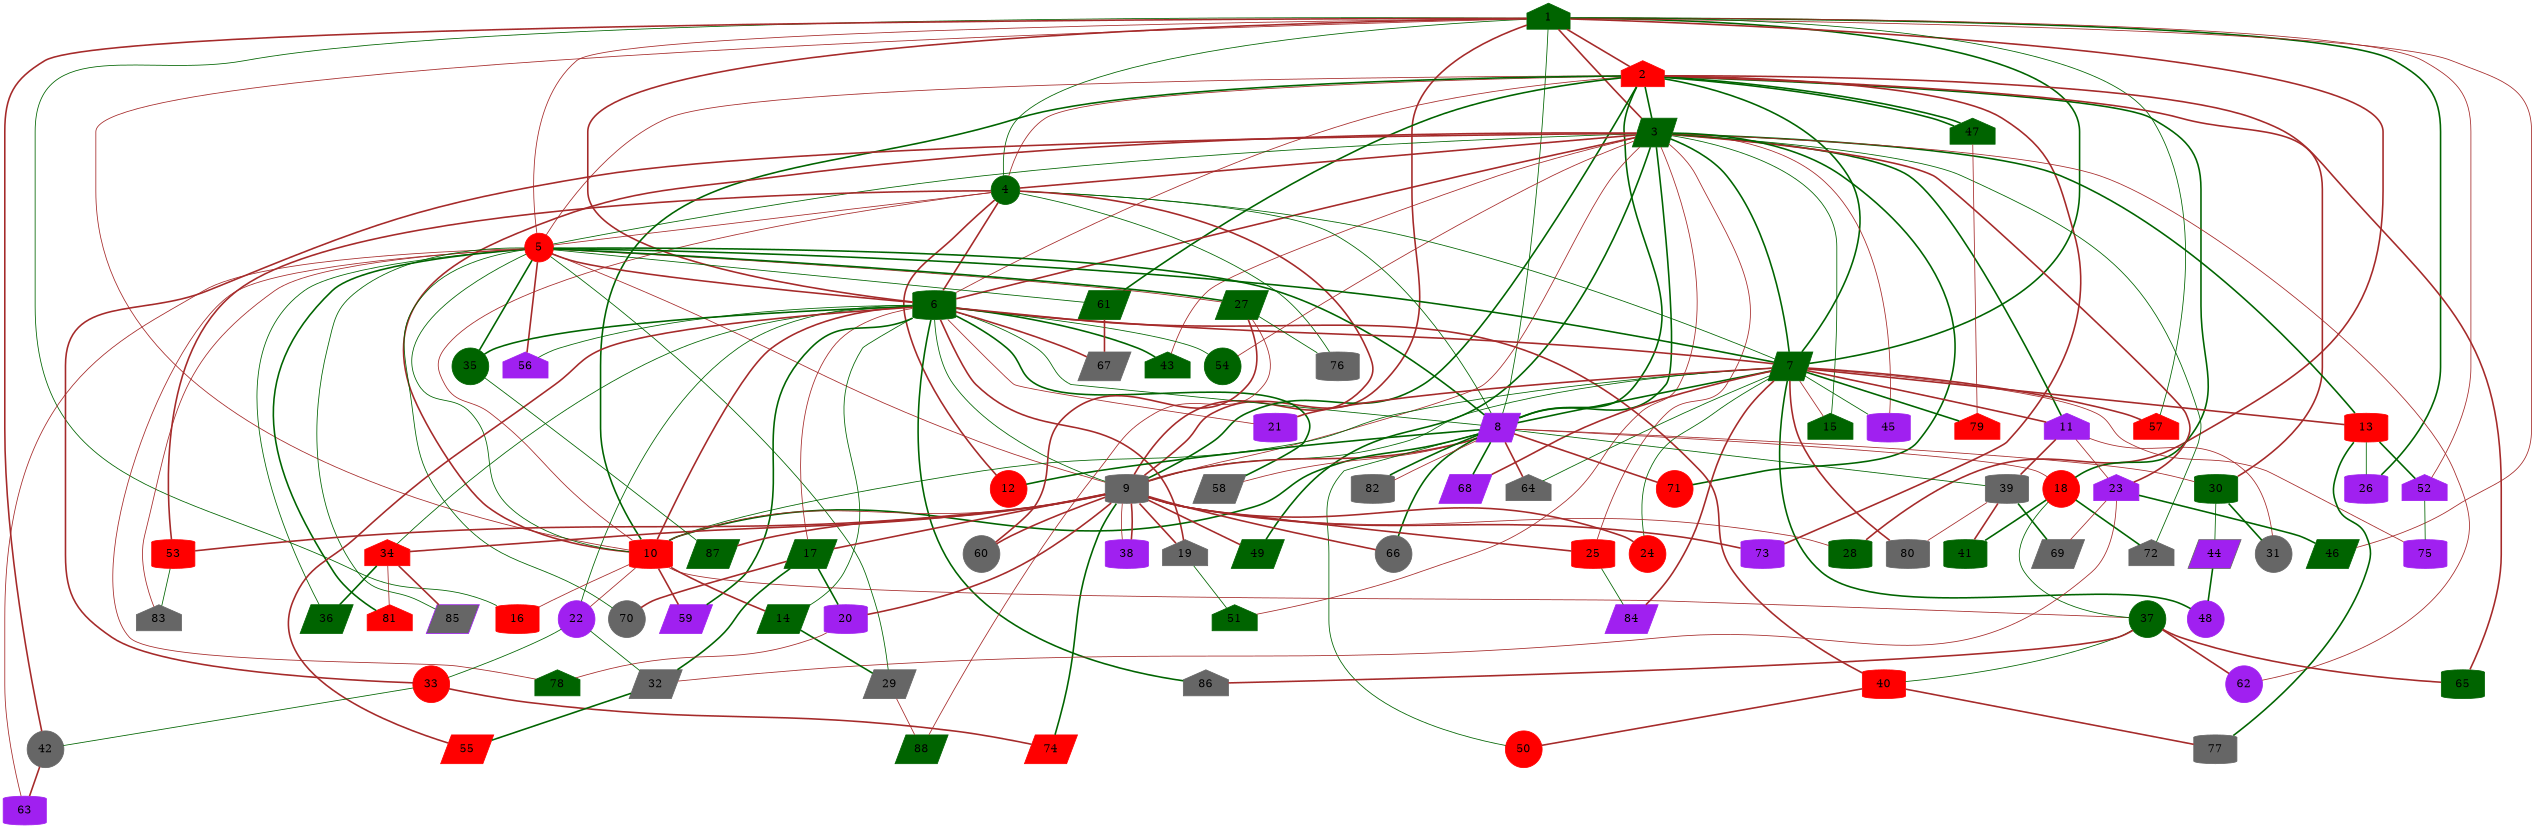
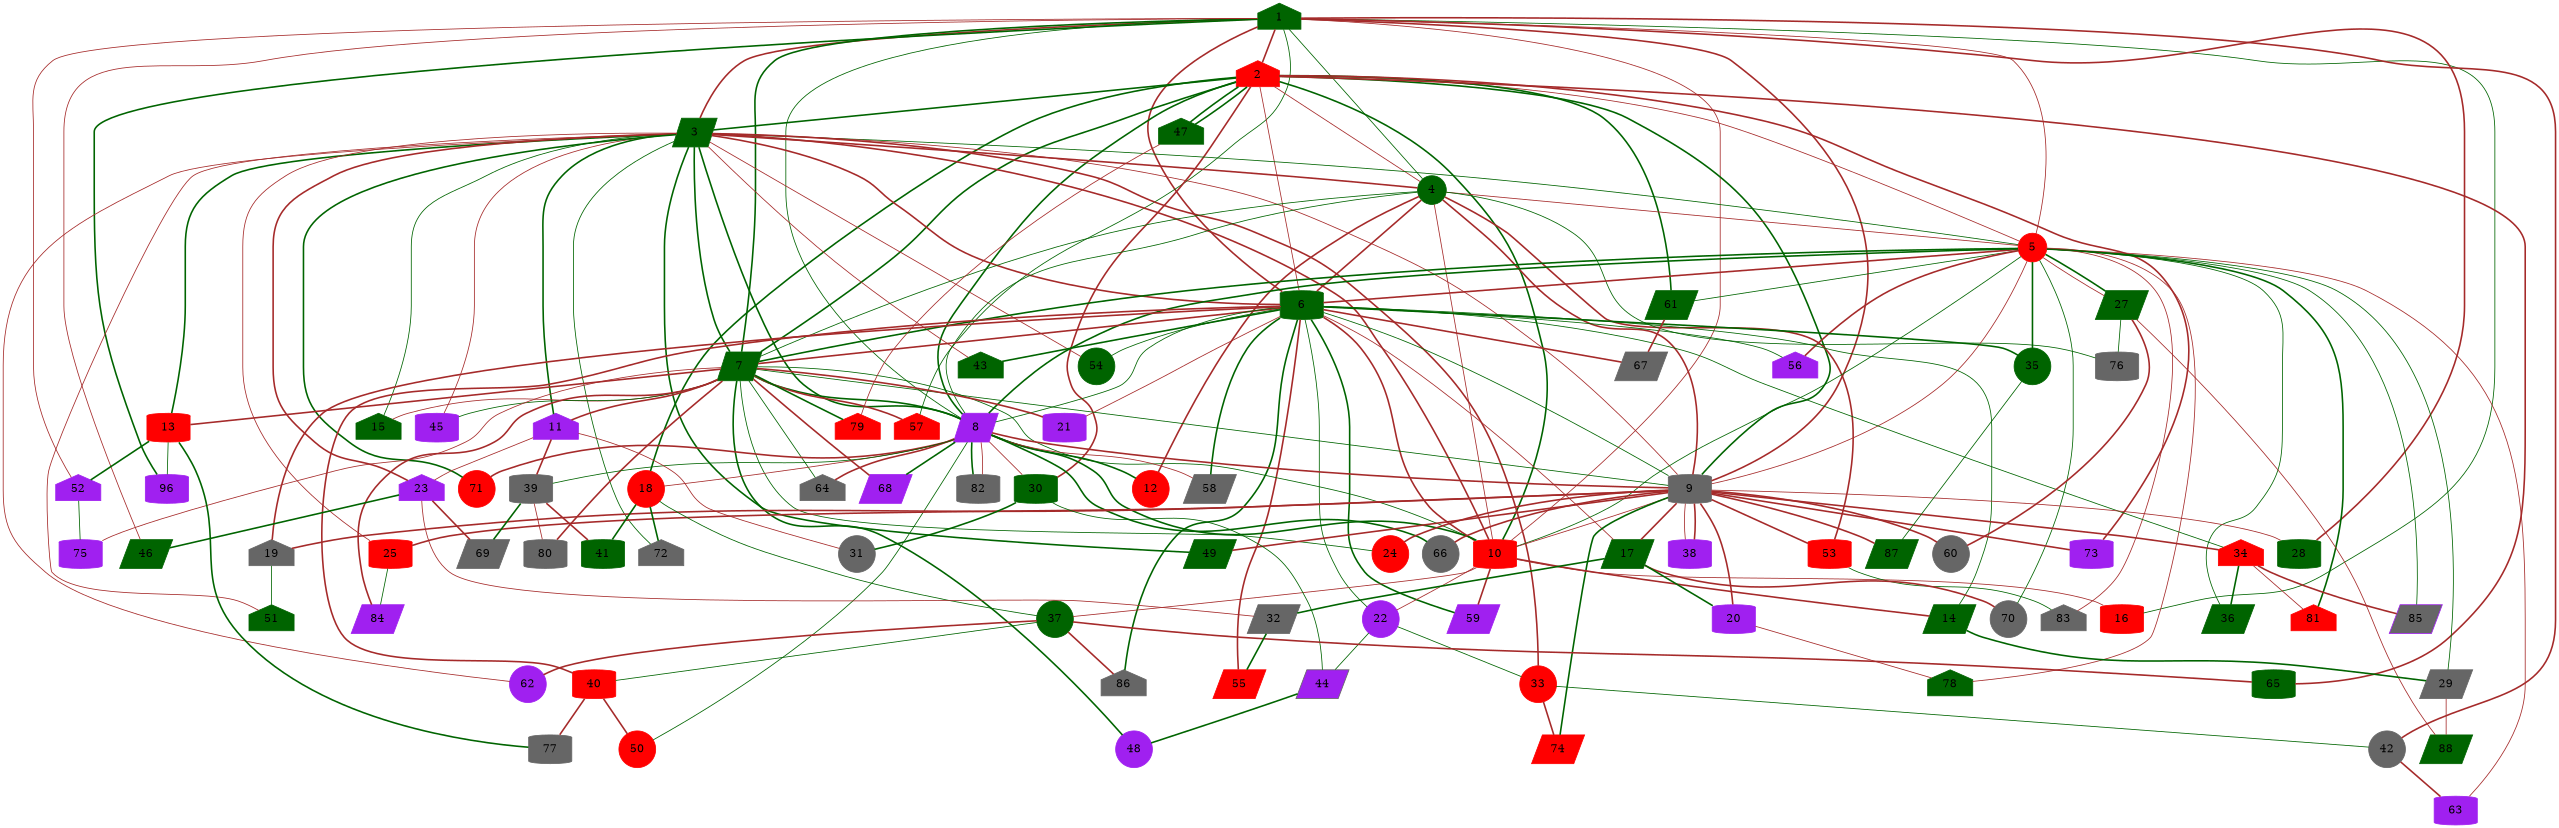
  graph {
    node [color=darkgreen shape=cylinder style=filled]
    edge [color=brown style=bold]
    1 [shape=house]
    2 [color=red shape=house]
    3 [shape=parallelogram]
    4 [shape=circle]
    5 [color=red shape=circle]
    6
    7 [shape=parallelogram]
    8 [color=purple shape=parallelogram]
    9 [color=gray40]
    10 [color=red]
    16 [color=red]
-   26 [color=purple]
+   26 [color=purple label=96]
    28
    42 [color=gray40 shape=circle]
    46 [shape=parallelogram]
    52 [color=purple shape=house]
    57 [color=red shape=house]
    18 [color=red shape=circle]
    30
    47 [shape=house]
    61 [shape=parallelogram]
    65
    73 [color=purple]
    11 [color=purple shape=house]
    13 [color=red]
    15 [shape=house]
    23 [color=purple shape=house]
    25 [color=red]
    33 [color=red shape=circle]
    43 [shape=house]
    45 [color=purple]
    49 [shape=parallelogram]
    51 [shape=house]
    54 [shape=circle]
    62 [color=purple shape=circle]
    71 [color=red shape=circle]
    72 [color=gray40 shape=house]
    12 [color=red shape=circle]
    53 [color=red]
    76 [color=gray40]
    27 [shape=parallelogram]
    29 [color=gray40 shape=parallelogram]
    35 [shape=circle]
    36 [shape=parallelogram]
    56 [color=purple shape=house]
    63 [color=purple]
    70 [color=gray40 shape=circle]
    78 [shape=house]
    81 [color=red shape=house]
    83 [color=gray40 shape=house]
    85 [color=purple fillcolor=gray40 shape=parallelogram]
    14 [shape=parallelogram]
    17 [shape=parallelogram]
    19 [color=gray40 shape=house]
    21 [color=purple]
    22 [color=purple shape=circle]
    34 [color=red shape=house]
    40 [color=red]
    55 [color=red shape=parallelogram]
    58 [color=gray40 shape=parallelogram]
    59 [color=purple shape=parallelogram]
    67 [color=gray40 shape=parallelogram]
    86 [color=gray40 shape=house]
    24 [color=red shape=circle]
    48 [color=purple shape=circle]
    64 [color=gray40 shape=house]
    68 [color=purple shape=parallelogram]
    75 [color=purple]
    79 [color=red shape=house]
    80 [color=gray40]
    84 [color=purple shape=parallelogram]
    39 [color=gray40]
    50 [color=red shape=circle]
    66 [color=gray40 shape=circle]
    82 [color=gray40]
    20 [color=purple]
    38 [color=purple]
    60 [color=gray40 shape=circle]
    74 [color=red shape=parallelogram]
    87 [shape=parallelogram]
    37 [shape=circle]
    41
    31 [color=gray40 shape=circle]
    44 [color=gray40 fillcolor=purple shape=parallelogram]
    77 [color=gray40]
    32 [color=gray40 shape=parallelogram]
    69 [color=gray40 shape=parallelogram]
    88 [shape=parallelogram]
    1 -- 2
    1 -- 3
    1 -- 4 [color=darkgreen style=solid]
    1 -- 5 [style=solid]
    1 -- 6
    1 -- 7 [color=darkgreen]
    1 -- 8 [color=darkgreen style=solid]
    1 -- 9
    1 -- 10 [style=solid]
    1 -- 16 [color=darkgreen style=solid]
    1 -- 26 [color=darkgreen]
    1 -- 28
    1 -- 42
    1 -- 46 [style=solid]
    1 -- 52 [style=solid]
    1 -- 57 [color=darkgreen style=solid]
    2 -- 3 [color=darkgreen]
    2 -- 4 [style=solid]
    2 -- 5 [style=solid]
    2 -- 6 [style=solid]
    2 -- 7 [color=darkgreen]
    2 -- 8 [color=darkgreen]
    2 -- 9 [color=darkgreen]
    2 -- 10 [color=darkgreen]
    2 -- 18 [color=darkgreen]
    2 -- 30
    2 -- 47 [color=darkgreen]
    2 -- 47 [color=darkgreen]
    2 -- 61 [color=darkgreen]
    2 -- 65
    2 -- 73
    3 -- 4
    3 -- 5 [color=darkgreen style=solid]
    3 -- 6
    3 -- 7 [color=darkgreen]
    3 -- 8 [color=darkgreen]
    3 -- 9 [style=solid]
    3 -- 10
    3 -- 11 [color=darkgreen]
    3 -- 13 [color=darkgreen]
    3 -- 15 [color=darkgreen style=solid]
    3 -- 23
    3 -- 25 [style=solid]
    3 -- 33
    3 -- 43 [style=solid]
    3 -- 45 [style=solid]
    3 -- 49 [color=darkgreen]
    3 -- 51 [style=solid]
    3 -- 54 [style=solid]
    3 -- 62 [style=solid]
    3 -- 71 [color=darkgreen]
    3 -- 72 [color=darkgreen style=solid]
    4 -- 5 [style=solid]
    4 -- 6
    4 -- 7 [color=darkgreen style=solid]
    4 -- 8 [color=darkgreen style=solid]
    4 -- 9
    4 -- 10 [style=solid]
    4 -- 12
    4 -- 53
    4 -- 76 [color=darkgreen style=solid]
    5 -- 6
    5 -- 7 [color=darkgreen]
    5 -- 8 [color=darkgreen]
    5 -- 9 [style=solid]
    5 -- 10 [color=darkgreen style=solid]
    5 -- 61 [color=darkgreen style=solid]
    5 -- 27 [style=solid]
    5 -- 27 [color=darkgreen]
    5 -- 29 [color=darkgreen style=solid]
    5 -- 35 [color=darkgreen]
    5 -- 36 [color=darkgreen style=solid]
    5 -- 56
    5 -- 63 [style=solid]
    5 -- 70 [color=darkgreen style=solid]
    5 -- 78 [style=solid]
    5 -- 81 [color=darkgreen]
    5 -- 83 [style=solid]
    5 -- 85 [color=darkgreen style=solid]
    6 -- 7
    6 -- 8 [color=darkgreen style=solid]
    6 -- 9 [color=darkgreen style=solid]
    6 -- 10
    6 -- 43 [color=darkgreen]
    6 -- 54 [color=darkgreen style=solid]
    6 -- 35 [color=darkgreen]
    6 -- 56 [color=darkgreen style=solid]
    6 -- 14 [color=darkgreen style=solid]
    6 -- 17 [style=solid]
    6 -- 19
    6 -- 21 [style=solid]
    6 -- 22 [color=darkgreen style=solid]
    6 -- 34 [color=darkgreen style=solid]
    6 -- 40
    6 -- 55
    6 -- 58 [color=darkgreen]
    6 -- 59 [color=darkgreen]
    6 -- 67
    6 -- 86 [color=darkgreen]
    7 -- 8 [color=darkgreen]
    7 -- 9 [color=darkgreen style=solid]
    7 -- 10 [color=darkgreen style=solid]
    7 -- 57
    7 -- 11
    7 -- 13
    7 -- 15 [style=solid]
    7 -- 45 [color=darkgreen style=solid]
    7 -- 21
    7 -- 24 [color=darkgreen style=solid]
    7 -- 48 [color=darkgreen]
    7 -- 64 [color=darkgreen style=solid]
    7 -- 68
    7 -- 75 [style=solid]
    7 -- 79 [color=darkgreen]
    7 -- 80
    7 -- 84
    8 -- 9
    8 -- 10 [color=darkgreen]
    8 -- 18 [style=solid]
    8 -- 30 [style=solid]
    8 -- 71
    8 -- 12 [color=darkgreen]
    8 -- 58 [style=solid]
    8 -- 64
    8 -- 68 [color=darkgreen]
    8 -- 39 [color=darkgreen style=solid]
    8 -- 50 [color=darkgreen style=solid]
    8 -- 66 [color=darkgreen]
    8 -- 82 [color=darkgreen]
    8 -- 82 [style=solid]
    9 -- 10 [style=solid]
    9 -- 28 [style=solid]
    9 -- 73
    9 -- 25
    9 -- 49
    9 -- 53
    9 -- 17
    9 -- 19
    9 -- 34
    9 -- 24
    9 -- 66
    9 -- 20
    9 -- 38 [style=solid]
    9 -- 38
    9 -- 60
    9 -- 74 [color=darkgreen]
    9 -- 87
    10 -- 16 [style=solid]
    10 -- 14
    10 -- 22 [style=solid]
    10 -- 59
    10 -- 37 [style=solid]
    42 -- 63
    52 -- 75 [color=darkgreen style=solid]
    18 -- 72 [color=darkgreen]
    18 -- 37 [color=darkgreen style=solid]
    18 -- 41 [color=darkgreen]
    30 -- 31 [color=darkgreen]
    30 -- 44 [color=darkgreen style=solid]
    47 -- 79 [style=solid]
    61 -- 67
    11 -- 23 [style=solid]
    11 -- 39
    11 -- 31 [style=solid]
    13 -- 26 [color=darkgreen style=solid]
    13 -- 52 [color=darkgreen]
    13 -- 77 [color=darkgreen]
    23 -- 46 [color=darkgreen]
    23 -- 32 [style=solid]
-   23 -- 69 [style=solid]
+   23 -- 69
    25 -- 84 [color=darkgreen style=solid]
    33 -- 42 [color=darkgreen style=solid]
    33 -- 74
    53 -- 83 [color=darkgreen style=solid]
    27 -- 76 [color=darkgreen style=solid]
    27 -- 60
    27 -- 88 [style=solid]
    29 -- 88 [style=solid]
    35 -- 87 [color=darkgreen style=solid]
    14 -- 29 [color=darkgreen]
    17 -- 70
    17 -- 20 [color=darkgreen]
    17 -- 32 [color=darkgreen]
    19 -- 51 [color=darkgreen style=solid]
    22 -- 33 [color=darkgreen style=solid]
-   22 -- 32 [color=darkgreen style=solid]
+   22 -- 44 [color=darkgreen style=solid]
    34 -- 36 [color=darkgreen]
    34 -- 81 [style=solid]
    34 -- 85
    40 -- 50
    40 -- 77
    39 -- 80 [style=solid]
    39 -- 41
    39 -- 69 [color=darkgreen]
    20 -- 78 [style=solid]
    37 -- 65
    37 -- 62
    37 -- 40 [color=darkgreen style=solid]
    37 -- 86
    44 -- 48 [color=darkgreen]
    32 -- 55 [color=darkgreen]
  }
